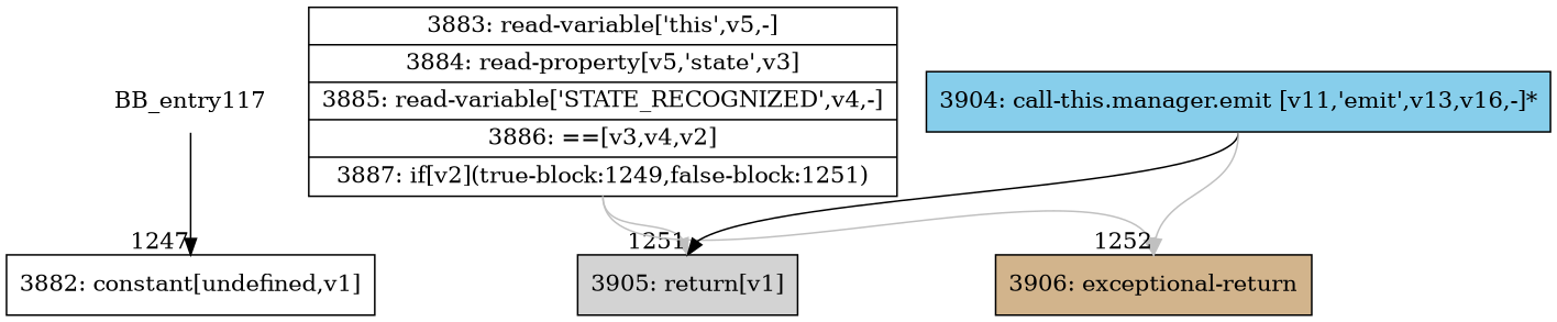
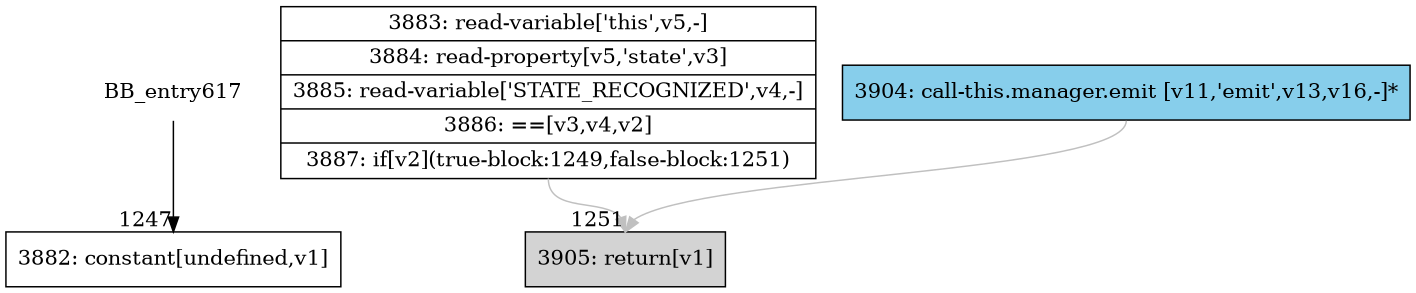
  digraph {
    rankdir=TD
    node [fillcolor=white shape=record style=filled]
    edge [headport=n tailport=s color=gray]
-   BB_entry117 [shape=none]
+   BB_entry117 [shape=none label=BB_entry617]
    n2 [label="{3882: constant[undefined,v1]}"]
    n3 [label="{3883: read-variable['this',v5,-]|3884: read-property[v5,'state',v3]|3885: read-variable['STATE_RECOGNIZED',v4,-]|3886: ==[v3,v4,v2]|3887: if[v2](true-block:1249,false-block:1251)}"]
    n4 [fillcolor=lightgrey label="{3905: return[v1]}"]
-   n5 [fillcolor=tan label="{3906: exceptional-return}"]
    n6 [fillcolor=skyblue label="{3904: call-this.manager.emit [v11,'emit',v13,v16,-]*}"]
    BB_entry117 -> n2 [headlabel="    1247" color=""]
    n3 -> n4 [headlabel="      1251"]
-   n3 -> n5 [headlabel="      1252"]
-   n6 -> n4 [color=""]
-   n6 -> n5
+   n6 -> n4
  }
